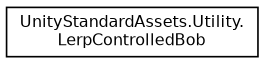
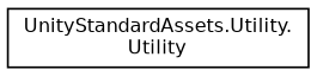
  digraph {
    rankdir=LR
-   n1 [color=black fillcolor=white fontname=Helvetica fontsize=10 height=0.2 label="UnityStandardAssets.Utility.\lLerpControlledBob" shape=record style=filled width=0.4]
+   n1 [color=black fillcolor=white fontname=Helvetica fontsize=10 height=0.2 label="UnityStandardAssets.Utility.\lUtility" shape=record style=filled width=0.4]
  }
